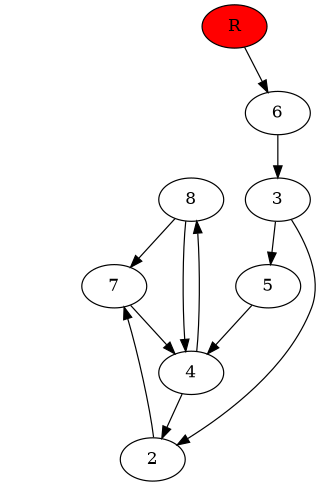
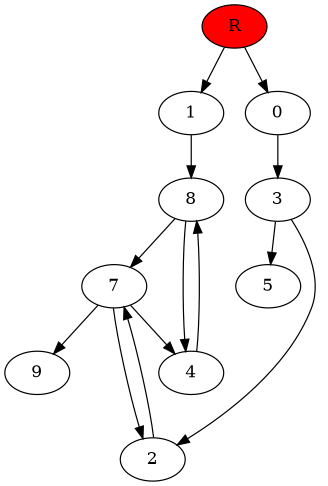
  digraph {
+   1
    8
    7
    4
    2
+   9
    3
    5
-   6
+   6 [label=0]
    R [fillcolor="#ff0000" style=filled]
+   1 -> 8
    8 -> 7
    8 -> 4
    7 -> 4
-   4 -> 2
+   7 -> 2
+   7 -> 9
    4 -> 8
    2 -> 7
    3 -> 2
    3 -> 5
-   5 -> 4
    6 -> 3
+   R -> 1
    R -> 6
  }
